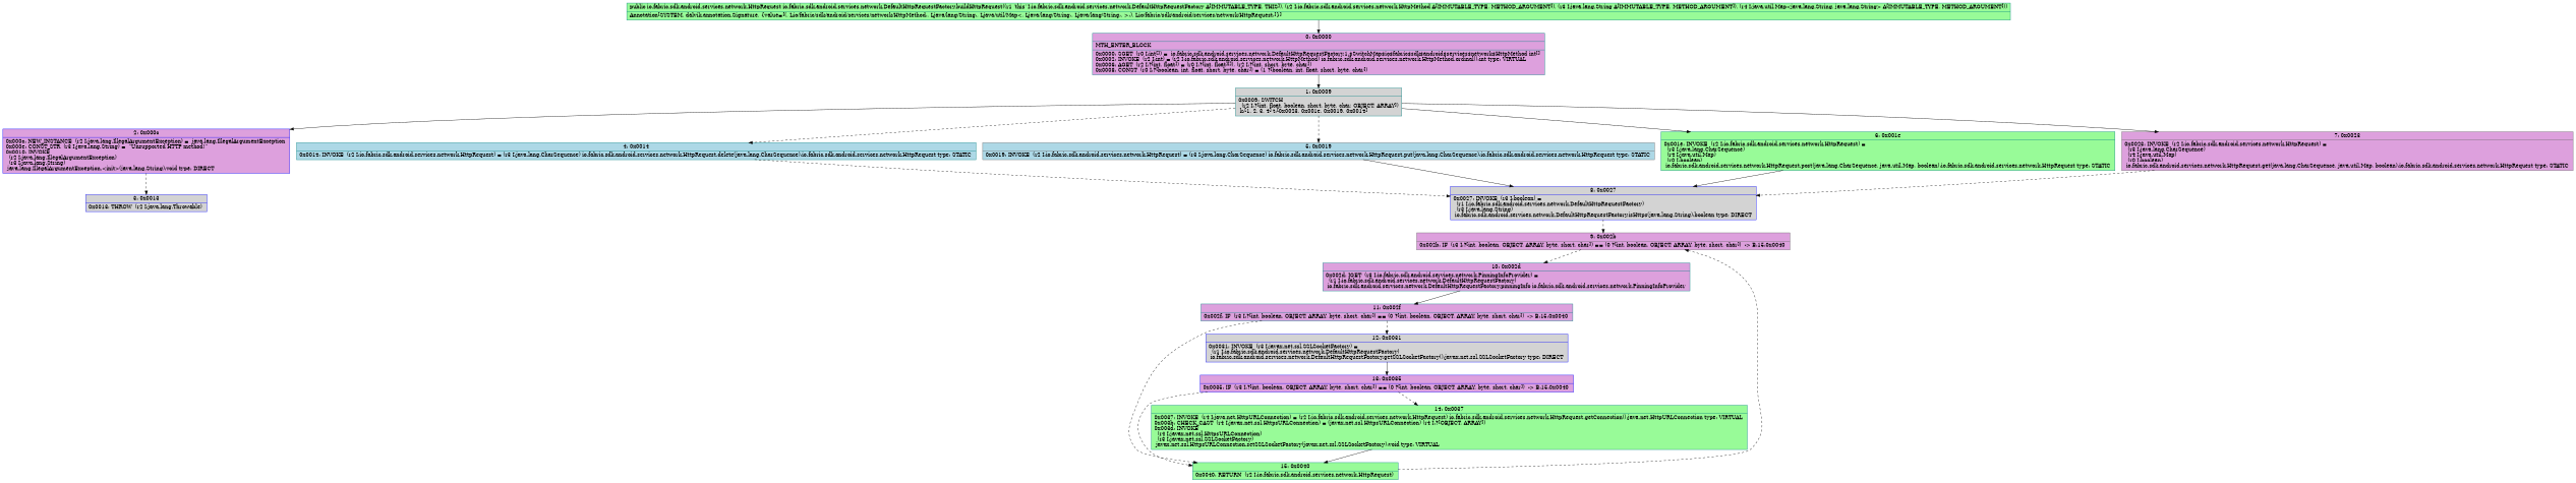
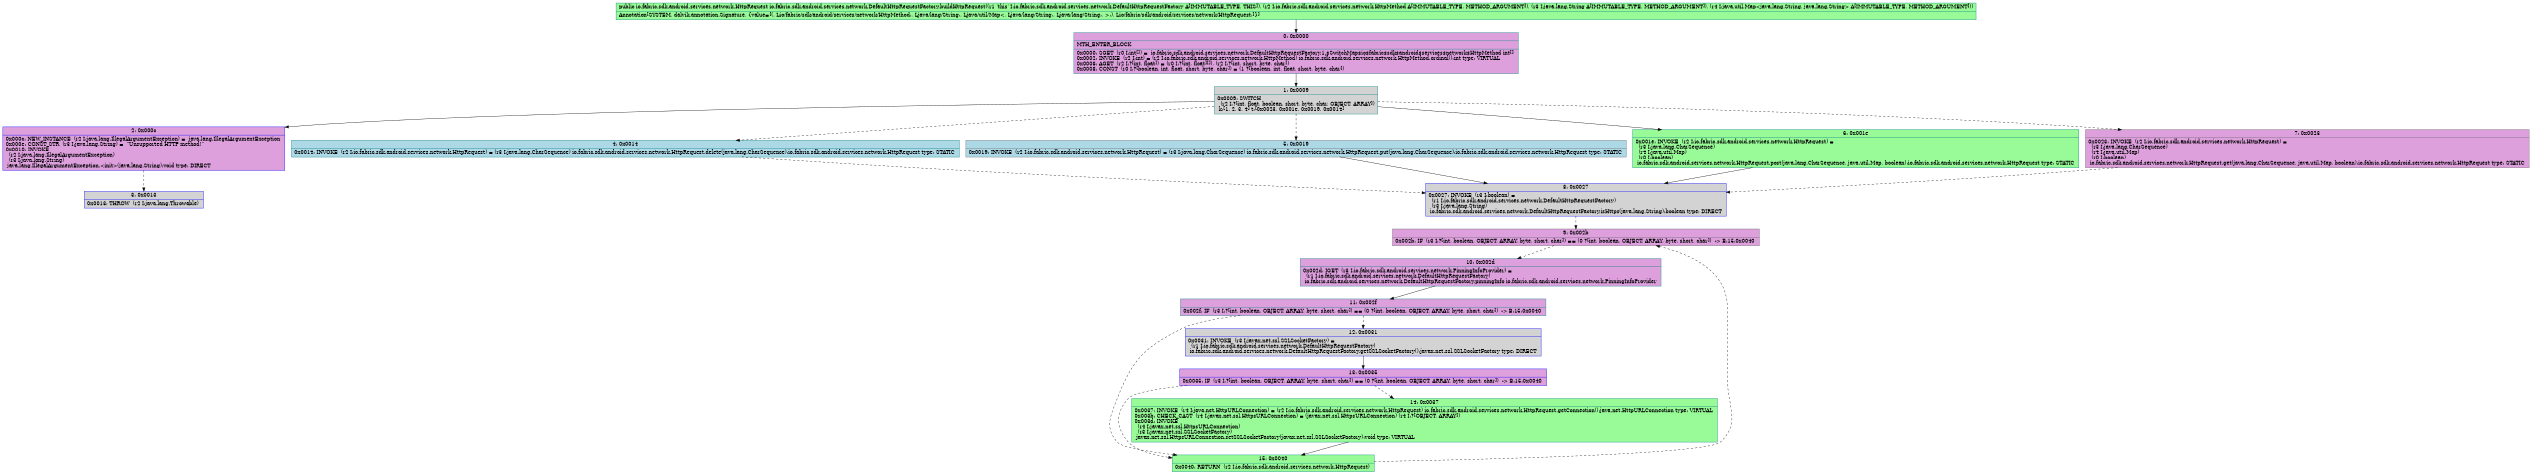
  digraph {
    node [color=teal fillcolor=plum shape=record style=filled]
    edge [style=dashed]
    n1 [label="{0\:\ 0x0000|MTH_ENTER_BLOCK\l|0x0000: SGET  (r0 I:int[]) =  io.fabric.sdk.android.services.network.DefaultHttpRequestFactory.1.$SwitchMap$io$fabric$sdk$android$services$network$HttpMethod int[] \l0x0002: INVOKE  (r2 I:int) = (r2 I:io.fabric.sdk.android.services.network.HttpMethod) io.fabric.sdk.android.services.network.HttpMethod.ordinal():int type: VIRTUAL \l0x0006: AGET  (r2 I:?[int, float]) = (r0 I:?[int, float][]), (r2 I:?[int, short, byte, char]) \l0x0008: CONST  (r0 I:?[boolean, int, float, short, byte, char]) = (1 ?[boolean, int, float, short, byte, char]) \l}"]
    n2 [fillcolor=lightgrey label="{1\:\ 0x0009|0x0009: SWITCH  \l  (r2 I:?[int, float, boolean, short, byte, char, OBJECT, ARRAY])\l k:[1, 2, 3, 4] t:[0x0023, 0x001e, 0x0019, 0x0014] \l}"]
    n3 [color=blue label="{2\:\ 0x000c|0x000c: NEW_INSTANCE  (r2 I:java.lang.IllegalArgumentException) =  java.lang.IllegalArgumentException \l0x000e: CONST_STR  (r3 I:java.lang.String) =  \"Unsupported HTTP method!\" \l0x0010: INVOKE  \l  (r2 I:java.lang.IllegalArgumentException)\l  (r3 I:java.lang.String)\l java.lang.IllegalArgumentException.\<init\>(java.lang.String):void type: DIRECT \l}"]
    n4 [fillcolor=lightblue label="{4\:\ 0x0014|0x0014: INVOKE  (r2 I:io.fabric.sdk.android.services.network.HttpRequest) = (r3 I:java.lang.CharSequence) io.fabric.sdk.android.services.network.HttpRequest.delete(java.lang.CharSequence):io.fabric.sdk.android.services.network.HttpRequest type: STATIC \l}"]
    n5 [color=gray40 fillcolor=lightblue label="{5\:\ 0x0019|0x0019: INVOKE  (r2 I:io.fabric.sdk.android.services.network.HttpRequest) = (r3 I:java.lang.CharSequence) io.fabric.sdk.android.services.network.HttpRequest.put(java.lang.CharSequence):io.fabric.sdk.android.services.network.HttpRequest type: STATIC \l}"]
    n6 [fillcolor=palegreen label="{6\:\ 0x001e|0x001e: INVOKE  (r2 I:io.fabric.sdk.android.services.network.HttpRequest) = \l  (r3 I:java.lang.CharSequence)\l  (r4 I:java.util.Map)\l  (r0 I:boolean)\l io.fabric.sdk.android.services.network.HttpRequest.post(java.lang.CharSequence, java.util.Map, boolean):io.fabric.sdk.android.services.network.HttpRequest type: STATIC \l}"]
    n7 [color=gray40 label="{7\:\ 0x0023|0x0023: INVOKE  (r2 I:io.fabric.sdk.android.services.network.HttpRequest) = \l  (r3 I:java.lang.CharSequence)\l  (r4 I:java.util.Map)\l  (r0 I:boolean)\l io.fabric.sdk.android.services.network.HttpRequest.get(java.lang.CharSequence, java.util.Map, boolean):io.fabric.sdk.android.services.network.HttpRequest type: STATIC \l}"]
    n8 [color=blue fillcolor=lightgrey label="{3\:\ 0x0013|0x0013: THROW  (r2 I:java.lang.Throwable) \l}"]
    n9 [color=blue fillcolor=lightgrey label="{8\:\ 0x0027|0x0027: INVOKE  (r3 I:boolean) = \l  (r1 I:io.fabric.sdk.android.services.network.DefaultHttpRequestFactory)\l  (r3 I:java.lang.String)\l io.fabric.sdk.android.services.network.DefaultHttpRequestFactory.isHttps(java.lang.String):boolean type: DIRECT \l}"]
    n10 [color=gray40 label="{9\:\ 0x002b|0x002b: IF  (r3 I:?[int, boolean, OBJECT, ARRAY, byte, short, char]) == (0 ?[int, boolean, OBJECT, ARRAY, byte, short, char])  \-\> B:15:0x0040 \l}"]
    n11 [label="{10\:\ 0x002d|0x002d: IGET  (r3 I:io.fabric.sdk.android.services.network.PinningInfoProvider) = \l  (r1 I:io.fabric.sdk.android.services.network.DefaultHttpRequestFactory)\l io.fabric.sdk.android.services.network.DefaultHttpRequestFactory.pinningInfo io.fabric.sdk.android.services.network.PinningInfoProvider \l}"]
    n12 [label="{11\:\ 0x002f|0x002f: IF  (r3 I:?[int, boolean, OBJECT, ARRAY, byte, short, char]) == (0 ?[int, boolean, OBJECT, ARRAY, byte, short, char])  \-\> B:15:0x0040 \l}"]
    n13 [fillcolor=palegreen label="{15\:\ 0x0040|0x0040: RETURN  (r2 I:io.fabric.sdk.android.services.network.HttpRequest) \l}"]
    n14 [color=blue fillcolor=lightgrey label="{12\:\ 0x0031|0x0031: INVOKE  (r3 I:javax.net.ssl.SSLSocketFactory) = \l  (r1 I:io.fabric.sdk.android.services.network.DefaultHttpRequestFactory)\l io.fabric.sdk.android.services.network.DefaultHttpRequestFactory.getSSLSocketFactory():javax.net.ssl.SSLSocketFactory type: DIRECT \l}"]
    n15 [color=blue label="{13\:\ 0x0035|0x0035: IF  (r3 I:?[int, boolean, OBJECT, ARRAY, byte, short, char]) == (0 ?[int, boolean, OBJECT, ARRAY, byte, short, char])  \-\> B:15:0x0040 \l}"]
    n16 [fillcolor=palegreen label="{14\:\ 0x0037|0x0037: INVOKE  (r4 I:java.net.HttpURLConnection) = (r2 I:io.fabric.sdk.android.services.network.HttpRequest) io.fabric.sdk.android.services.network.HttpRequest.getConnection():java.net.HttpURLConnection type: VIRTUAL \l0x003b: CHECK_CAST  (r4 I:javax.net.ssl.HttpsURLConnection) = (javax.net.ssl.HttpsURLConnection) (r4 I:?[OBJECT, ARRAY]) \l0x003d: INVOKE  \l  (r4 I:javax.net.ssl.HttpsURLConnection)\l  (r3 I:javax.net.ssl.SSLSocketFactory)\l javax.net.ssl.HttpsURLConnection.setSSLSocketFactory(javax.net.ssl.SSLSocketFactory):void type: VIRTUAL \l}"]
    n17 [fillcolor=palegreen label="{public io.fabric.sdk.android.services.network.HttpRequest io.fabric.sdk.android.services.network.DefaultHttpRequestFactory.buildHttpRequest((r1 'this' I:io.fabric.sdk.android.services.network.DefaultHttpRequestFactory A[IMMUTABLE_TYPE, THIS]), (r2 I:io.fabric.sdk.android.services.network.HttpMethod A[IMMUTABLE_TYPE, METHOD_ARGUMENT]), (r3 I:java.lang.String A[IMMUTABLE_TYPE, METHOD_ARGUMENT]), (r4 I:java.util.Map\<java.lang.String, java.lang.String\> A[IMMUTABLE_TYPE, METHOD_ARGUMENT]))  | Annotation[SYSTEM, dalvik.annotation.Signature, \{value=[(, Lio\/fabric\/sdk\/android\/services\/network\/HttpMethod;, Ljava\/lang\/String;, Ljava\/util\/Map\<, Ljava\/lang\/String;, Ljava\/lang\/String;, \>;), Lio\/fabric\/sdk\/android\/services\/network\/HttpRequest;]\}]\l}"]
    n1 -> n2 [style=solid]
    n2 -> n3 [style=solid]
    n2 -> n4
    n2 -> n5
    n2 -> n6 [style=solid]
-   n2 -> n7 [style=solid]
+   n2 -> n7
    n3 -> n8
    n4 -> n9
    n5 -> n9 [style=solid]
    n6 -> n9 [style=solid]
    n7 -> n9
    n9 -> n10
    n10 -> n11
    n11 -> n12 [style=solid]
    n12 -> n13
    n12 -> n14
    n13 -> n10
    n14 -> n15 [style=solid]
    n15 -> n13
    n15 -> n16
    n16 -> n13 [style=solid]
    n17 -> n1 [style=solid]
  }
